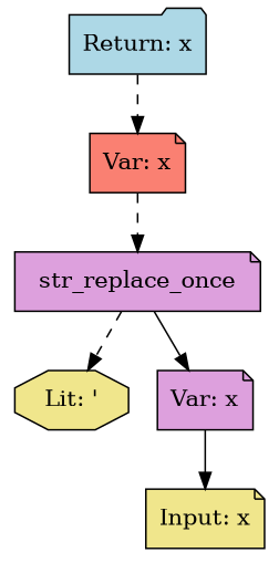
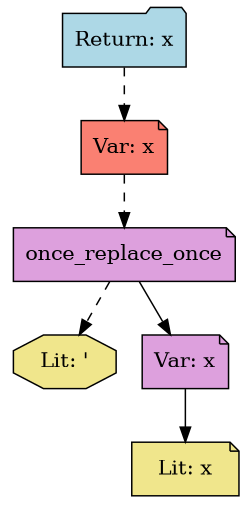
  digraph {
    node [fillcolor=khaki shape=note style=filled]
    edge [style=dashed]
-   n1 [label="Input: x"]
-   n2 [fillcolor=plum label=str_replace_once]
+   n1 [label="Lit: x"]
+   n2 [fillcolor=plum label=once_replace_once]
    n3 [label="Lit: '" shape=octagon]
    n4 [fillcolor=plum label="Var: x"]
    n5 [fillcolor=salmon label="Var: x"]
    n6 [fillcolor=lightblue label="Return: x" shape=folder]
    n2 -> n3
    n2 -> n4 [style=solid]
    n4 -> n1 [style=solid]
    n5 -> n2
    n6 -> n5
  }
